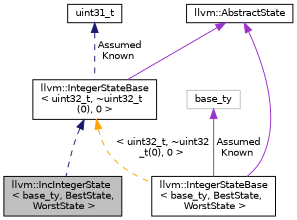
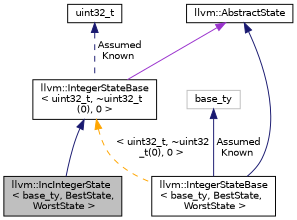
  digraph {
    rankdir=TB
    node [color=black fontname=Helvetica fontsize=10 shape=record]
    edge [color=midnightblue dir=back fontname=Helvetica fontsize=10 labelfontname=Helvetica labelfontsize=10 style=solid]
    n1 [fillcolor=grey75 fontcolor=black height=0.2 label="llvm::IncIntegerState\l\< base_ty, BestState,\l WorstState \>" style=filled width=0.4]
    n2 [height=0.2 label="llvm::IntegerStateBase\l\< uint32_t, ~uint32_t\l(0), 0 \>" width=0.4]
    n3 [height=0.2 label="llvm::IntegerStateBase\l\< base_ty, BestState,\l WorstState \>" width=0.4]
    n4 [height=0.2 label="llvm::AbstractState" width=0.4]
-   n5 [height=0.2 label=uint31_t width=0.4]
+   n5 [height=0.2 label=uint32_t width=0.4]
    n6 [color=grey75 height=0.2 label=base_ty width=0.4]
-   n2 -> n1 [style=dashed]
+   n2 -> n1
    n2 -> n3 [color=orange label=" \< uint32_t, ~uint32\l_t(0), 0 \>" style=dashed]
    n4 -> n2 [color=darkorchid3]
-   n4 -> n3 [color=darkorchid3]
+   n4 -> n3
    n5 -> n2 [label=" Assumed\nKnown" style=dashed]
-   n6 -> n3 [color=darkorchid3 label=" Assumed\nKnown"]
+   n6 -> n3 [label=" Assumed\nKnown"]
  }
